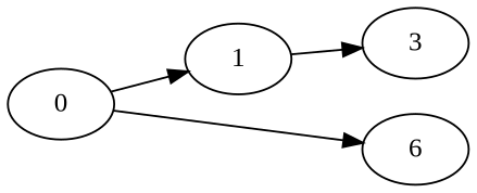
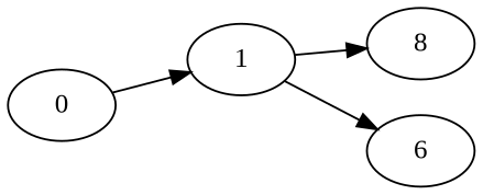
  digraph {
    fontname="Liberation Serif"
    rankdir=LR
    node [fontname="Liberation Serif"]
    edge [fontname="Liberation Serif"]
    0
    1
-   3
+   3 [label=8]
    n4 [label=6]
    0 -> 1
    1 -> 3
-   0 -> n4
+   1 -> n4
  }
